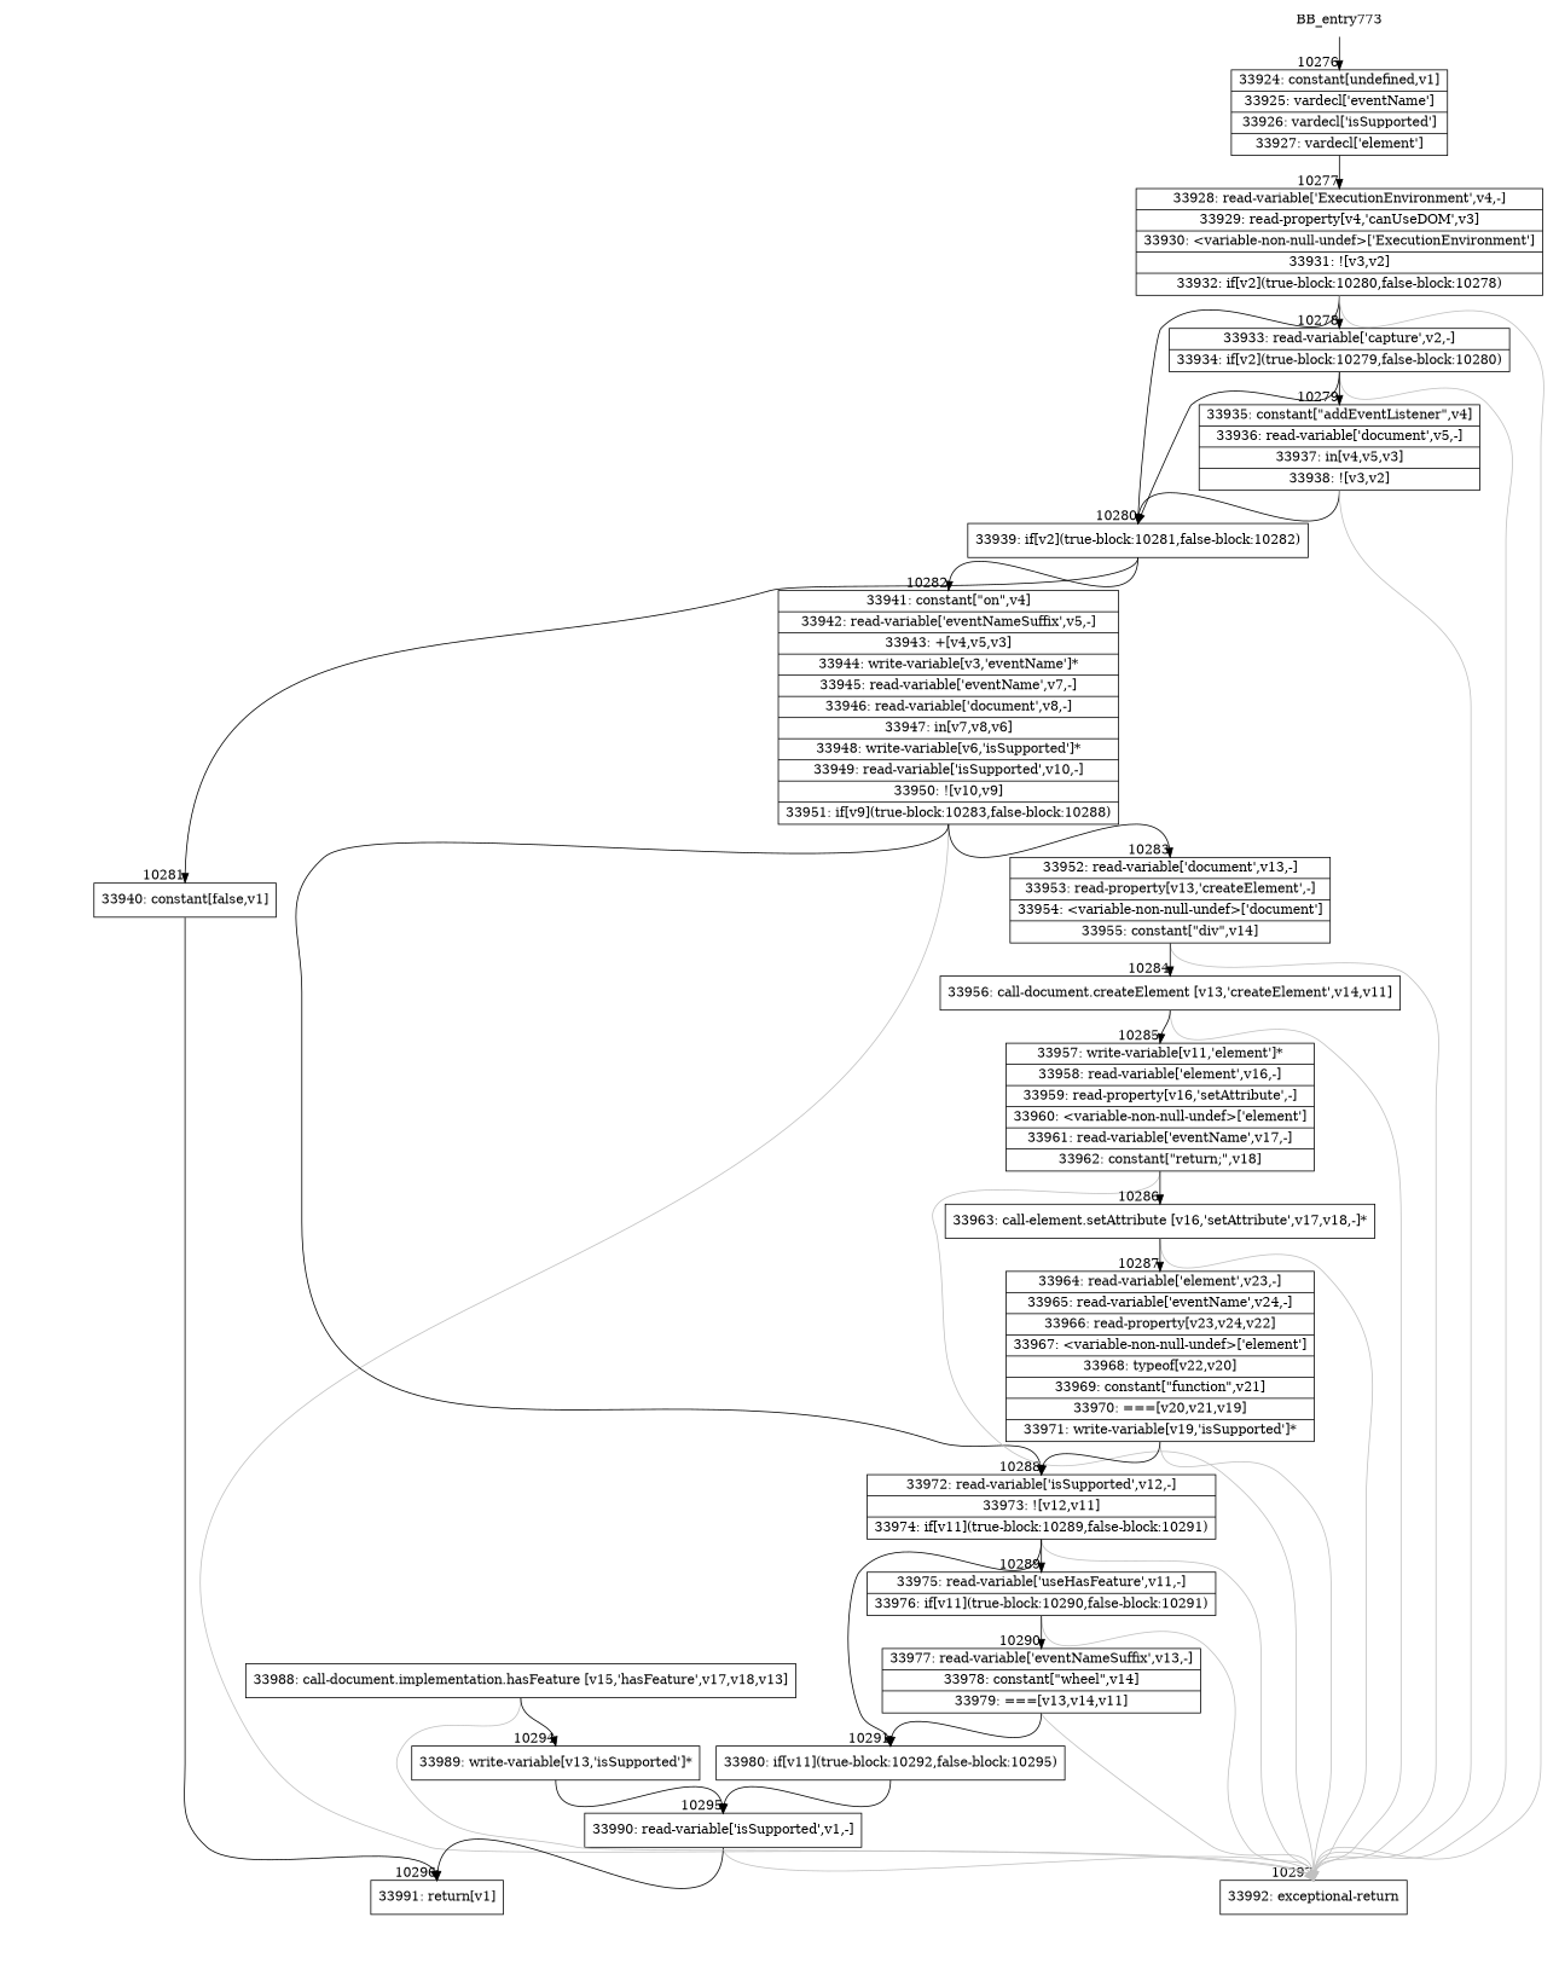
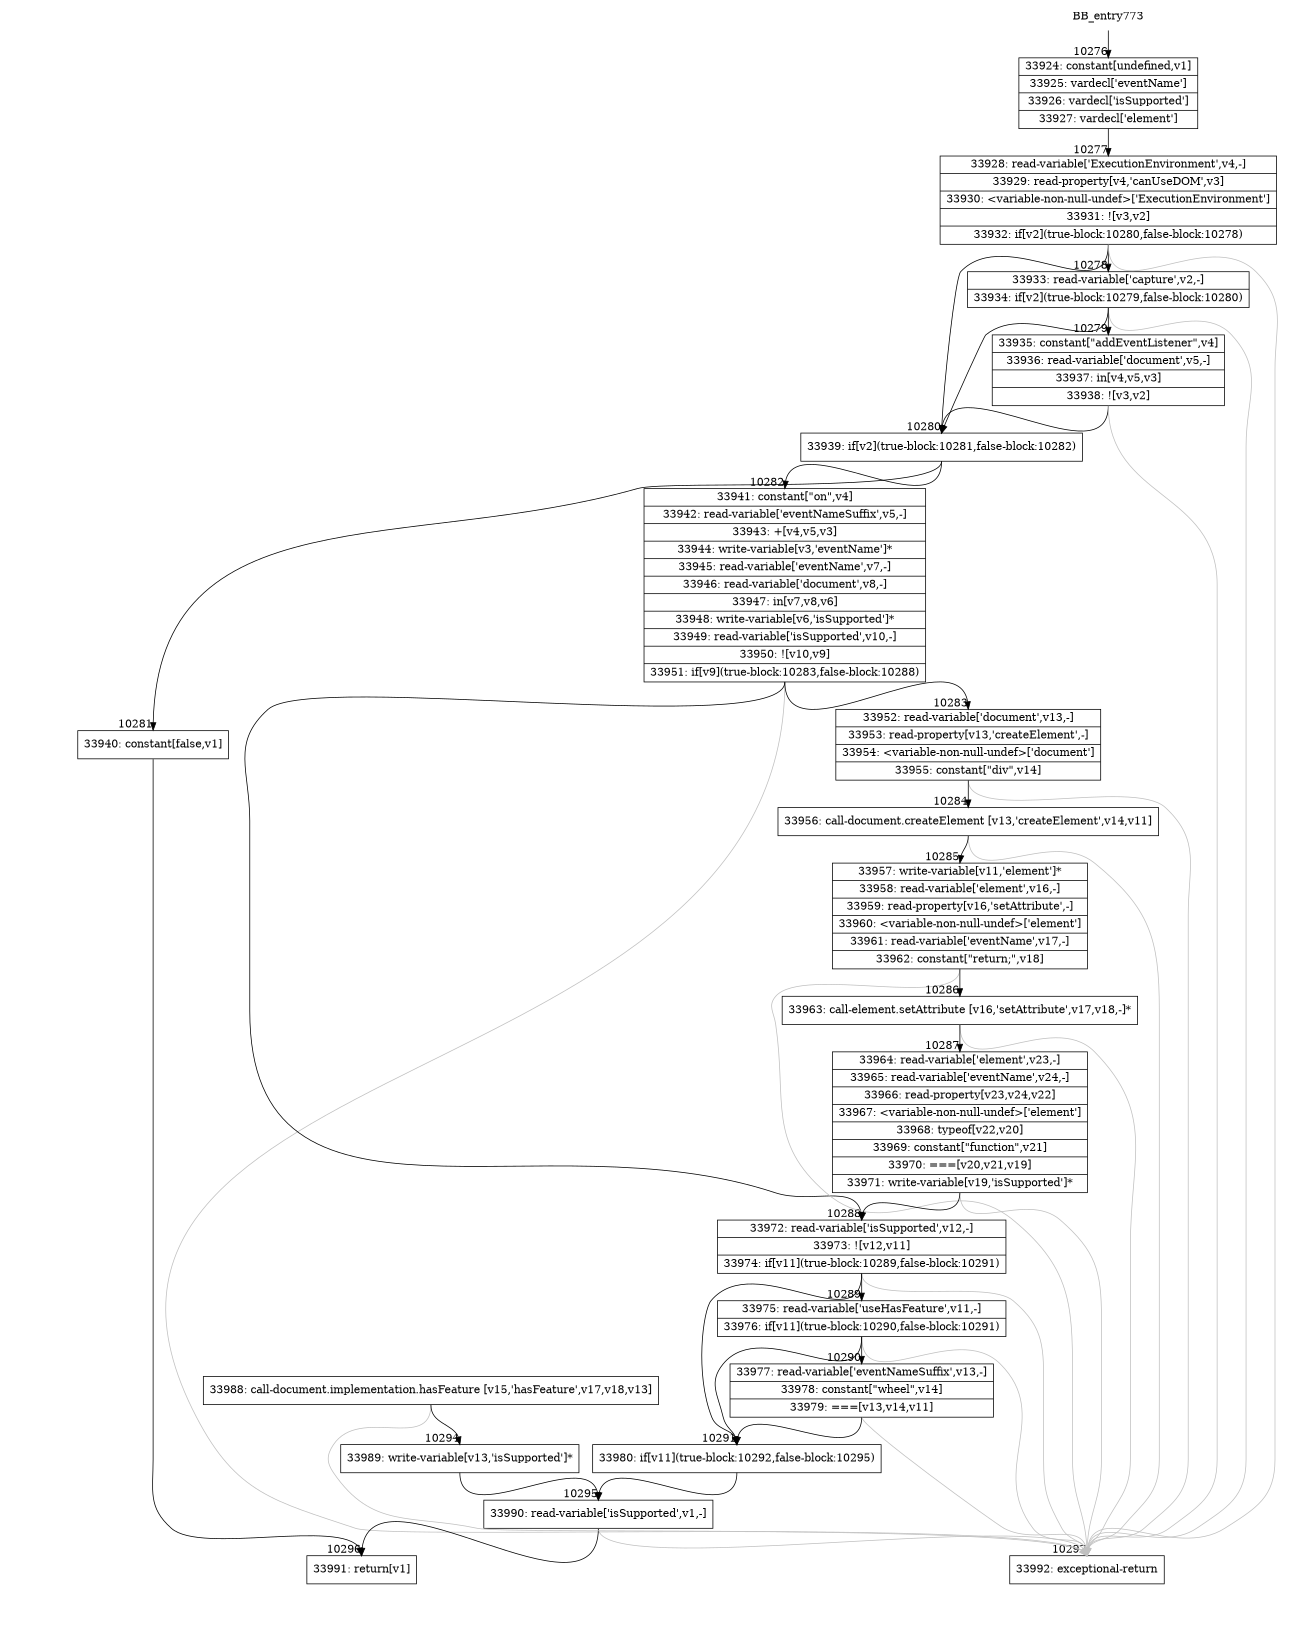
  digraph {
    rankdir=TD
    node [shape=record]
    edge [headport=n tailport=s]
    BB_entry773 [shape=none]
    n2 [label="{33924: constant[undefined,v1]|33925: vardecl['eventName']|33926: vardecl['isSupported']|33927: vardecl['element']}"]
    n3 [label="{33928: read-variable['ExecutionEnvironment',v4,-]|33929: read-property[v4,'canUseDOM',v3]|33930: \<variable-non-null-undef\>['ExecutionEnvironment']|33931: ![v3,v2]|33932: if[v2](true-block:10280,false-block:10278)}"]
    n4 [label="{33939: if[v2](true-block:10281,false-block:10282)}"]
    n5 [label="{33933: read-variable['capture',v2,-]|33934: if[v2](true-block:10279,false-block:10280)}"]
    n6 [label="{33992: exceptional-return}"]
    n7 [label="{33940: constant[false,v1]}"]
    n8 [label="{33941: constant[\"on\",v4]|33942: read-variable['eventNameSuffix',v5,-]|33943: +[v4,v5,v3]|33944: write-variable[v3,'eventName']*|33945: read-variable['eventName',v7,-]|33946: read-variable['document',v8,-]|33947: in[v7,v8,v6]|33948: write-variable[v6,'isSupported']*|33949: read-variable['isSupported',v10,-]|33950: ![v10,v9]|33951: if[v9](true-block:10283,false-block:10288)}"]
    n9 [label="{33935: constant[\"addEventListener\",v4]|33936: read-variable['document',v5,-]|33937: in[v4,v5,v3]|33938: ![v3,v2]}"]
    n10 [label="{33991: return[v1]}"]
    n11 [label="{33952: read-variable['document',v13,-]|33953: read-property[v13,'createElement',-]|33954: \<variable-non-null-undef\>['document']|33955: constant[\"div\",v14]}"]
    n12 [label="{33972: read-variable['isSupported',v12,-]|33973: ![v12,v11]|33974: if[v11](true-block:10289,false-block:10291)}"]
    n13 [label="{33956: call-document.createElement [v13,'createElement',v14,v11]}"]
    n14 [label="{33980: if[v11](true-block:10292,false-block:10295)}"]
    n15 [label="{33975: read-variable['useHasFeature',v11,-]|33976: if[v11](true-block:10290,false-block:10291)}"]
    n16 [label="{33957: write-variable[v11,'element']*|33958: read-variable['element',v16,-]|33959: read-property[v16,'setAttribute',-]|33960: \<variable-non-null-undef\>['element']|33961: read-variable['eventName',v17,-]|33962: constant[\"return;\",v18]}"]
    n17 [label="{33990: read-variable['isSupported',v1,-]}"]
    n18 [label="{33977: read-variable['eventNameSuffix',v13,-]|33978: constant[\"wheel\",v14]|33979: ===[v13,v14,v11]}"]
    n19 [label="{33963: call-element.setAttribute [v16,'setAttribute',v17,v18,-]*}"]
    n20 [label="{33964: read-variable['element',v23,-]|33965: read-variable['eventName',v24,-]|33966: read-property[v23,v24,v22]|33967: \<variable-non-null-undef\>['element']|33968: typeof[v22,v20]|33969: constant[\"function\",v21]|33970: ===[v20,v21,v19]|33971: write-variable[v19,'isSupported']*}"]
    n21 [label="{33988: call-document.implementation.hasFeature [v15,'hasFeature',v17,v18,v13]}"]
    n22 [label="{33989: write-variable[v13,'isSupported']*}"]
    BB_entry773 -> n2 [headlabel="    10276"]
    n2 -> n3 [headlabel="      10277"]
    n3 -> n4 [headlabel="      10280"]
    n3 -> n5 [headlabel="      10278"]
    n3 -> n6 [color=gray headlabel="      10297"]
    n4 -> n7 [headlabel="      10281"]
    n4 -> n8 [headlabel="      10282"]
    n5 -> n4
    n5 -> n6 [color=gray]
    n5 -> n9 [headlabel="      10279"]
    n7 -> n10 [headlabel="      10296"]
    n8 -> n6 [color=gray]
    n8 -> n11 [headlabel="      10283"]
    n8 -> n12 [headlabel="      10288"]
    n9 -> n4
    n9 -> n6 [color=gray]
    n11 -> n6 [color=gray]
    n11 -> n13 [headlabel="      10284"]
    n12 -> n6 [color=gray]
    n12 -> n14 [headlabel="      10291"]
    n12 -> n15 [headlabel="      10289"]
    n13 -> n6 [color=gray]
    n13 -> n16 [headlabel="      10285"]
    n14 -> n17 [headlabel="      10295"]
    n15 -> n6 [color=gray]
+   n15 -> n14
    n15 -> n18 [headlabel="      10290"]
    n16 -> n6 [color=gray]
    n16 -> n19 [headlabel="      10286"]
    n17 -> n6 [color=gray]
    n17 -> n10
    n18 -> n6 [color=gray]
    n18 -> n14
    n19 -> n6 [color=gray]
    n19 -> n20 [headlabel="      10287"]
    n20 -> n6 [color=gray]
    n20 -> n12
    n21 -> n6 [color=gray]
    n21 -> n22 [headlabel="      10294"]
    n22 -> n17
  }
